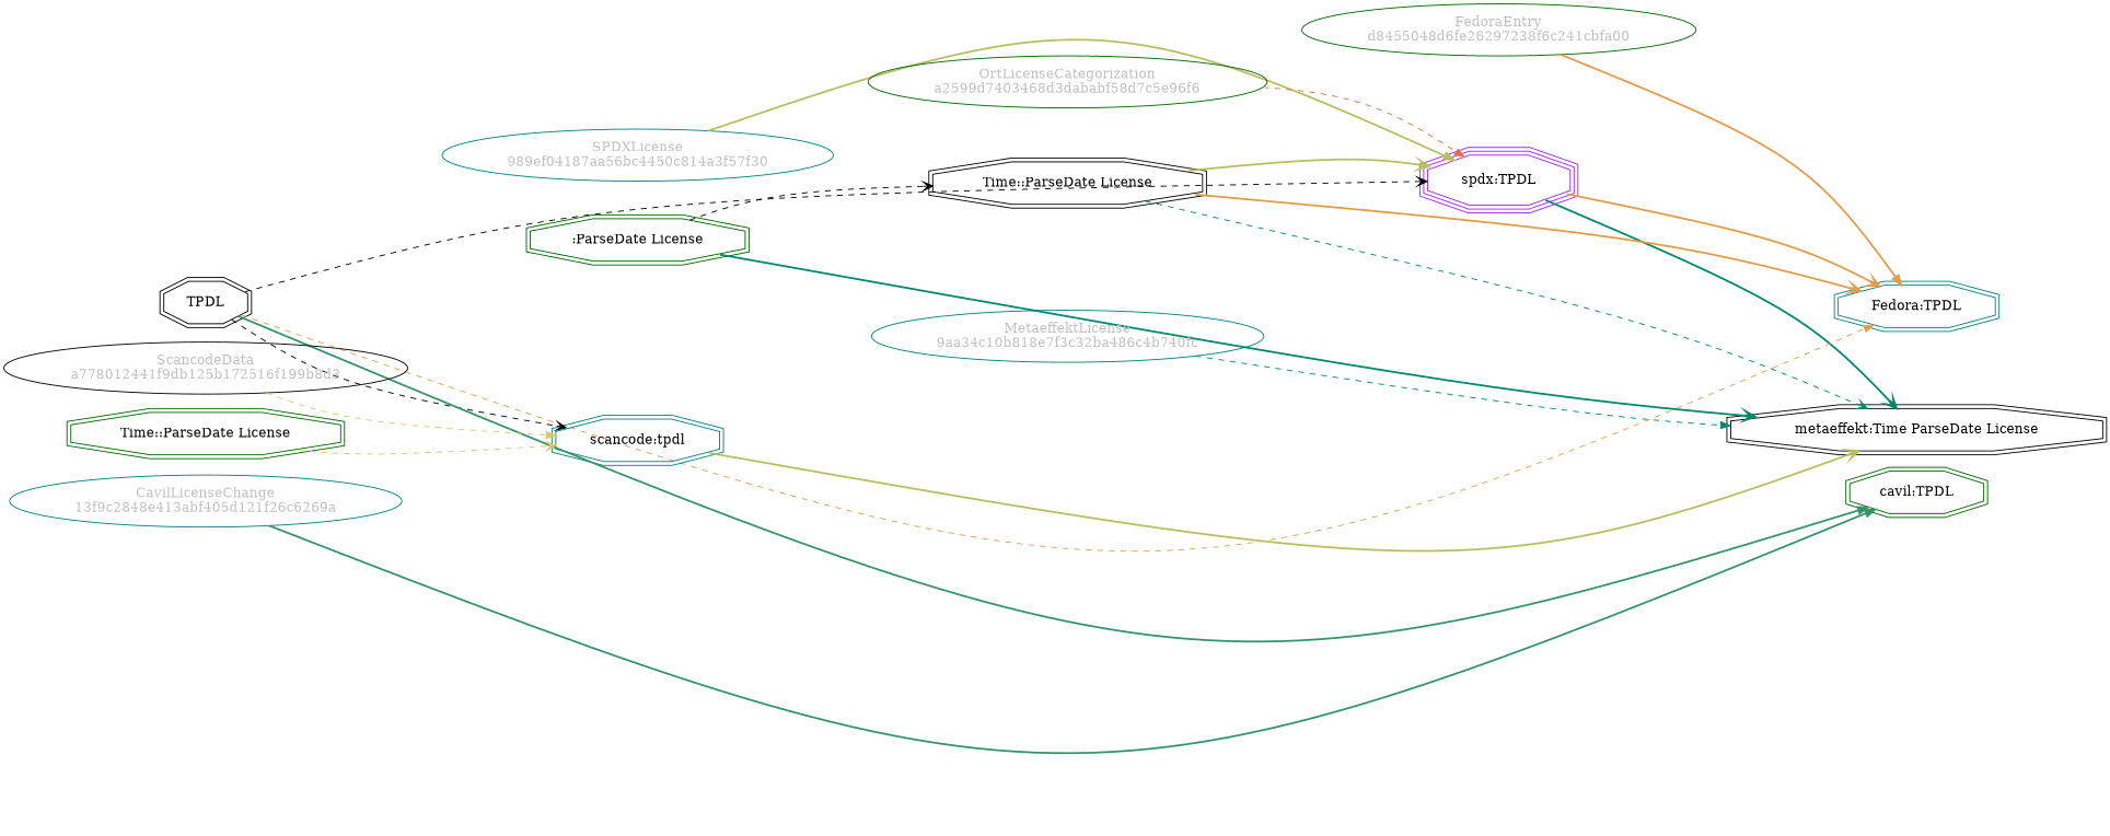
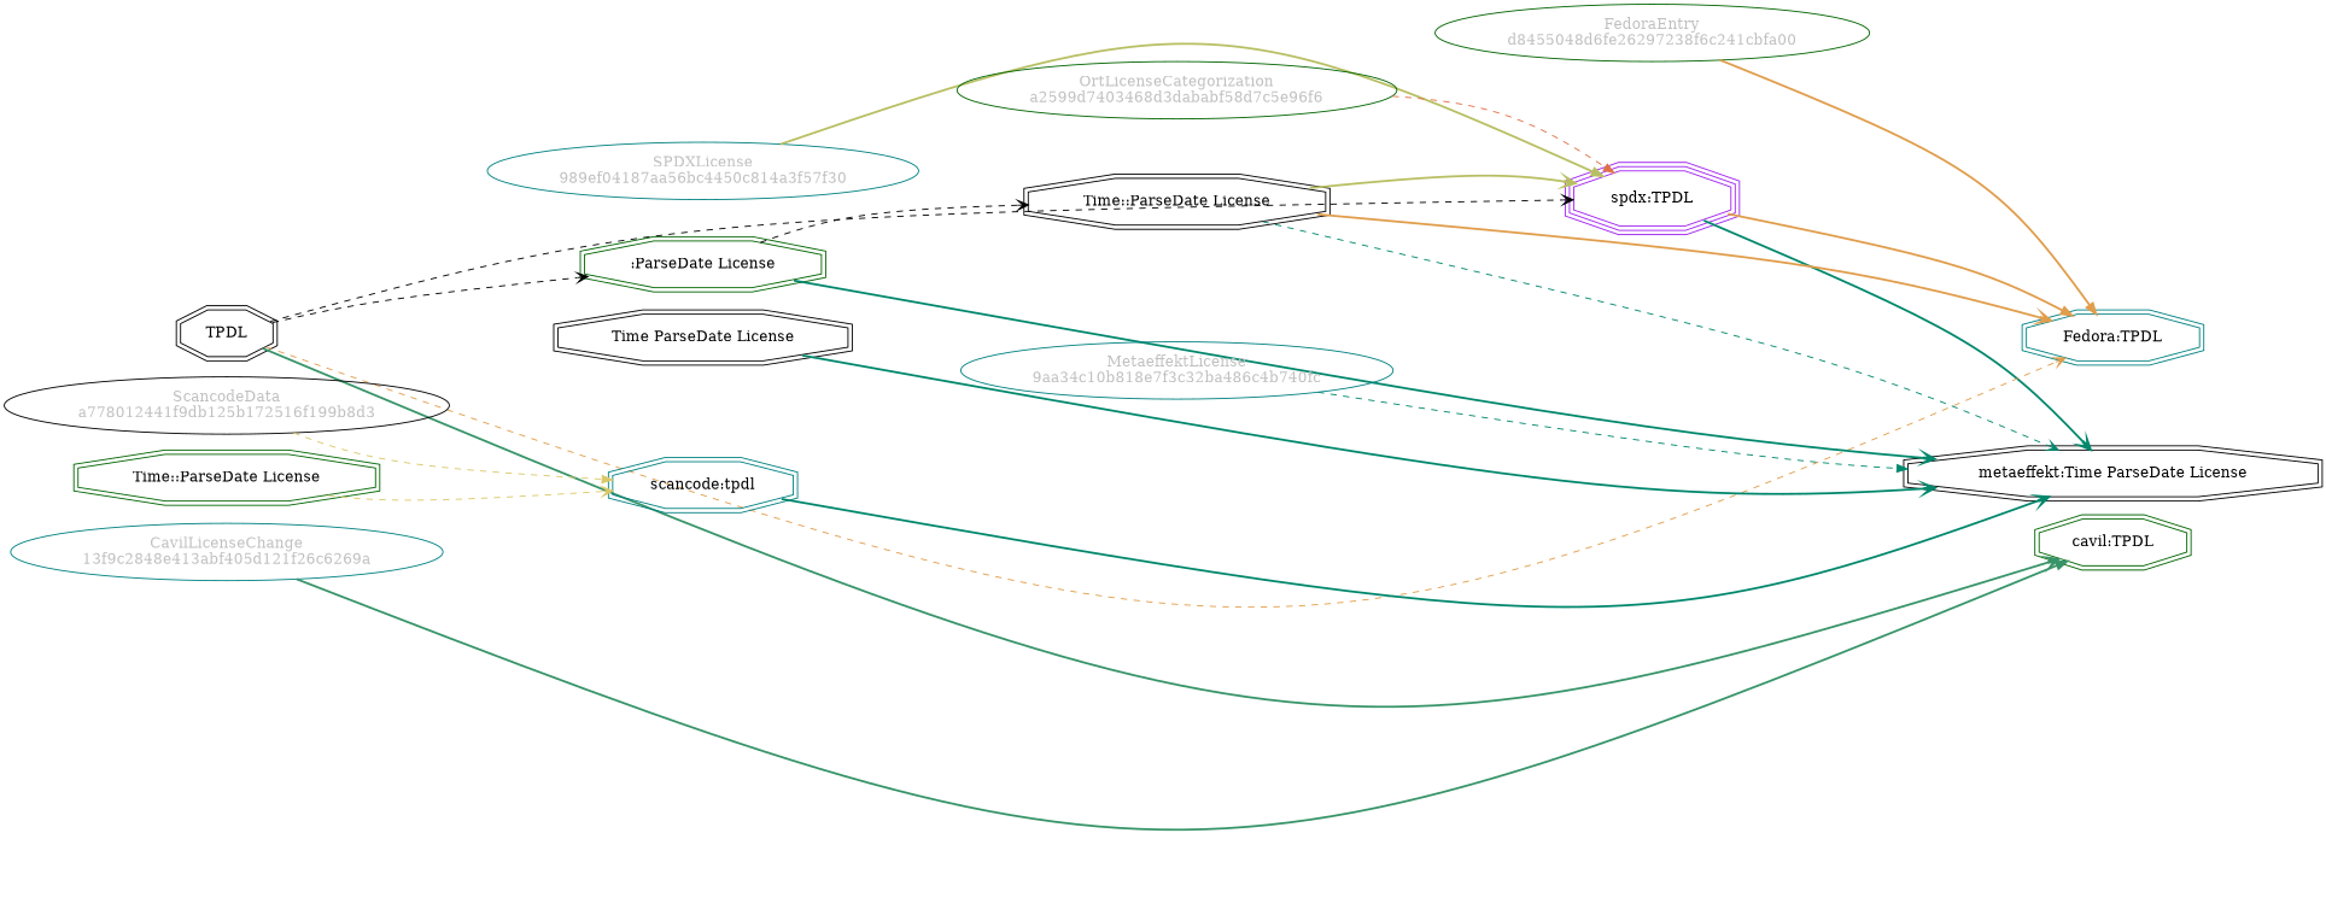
  strict digraph {
    rankdir=LR
    splines=curved
    node [color=teal shape=doubleoctagon]
    edge [color="#00876c" style=bold weight=0.5 arrowhead=vee]
    n1 [fillcolor="beige;1" fontcolor=gray label="SPDXLicense\n989ef04187aa56bc4450c814a3f57f30" shape=ellipse]
    n2 [color=purple label="spdx:TPDL" shape=tripleoctagon]
    n3 [label="Fedora:TPDL"]
    n4 [color=black label="metaeffekt:Time ParseDate License"]
    n5 [color=black label=TPDL]
    n6 [label="scancode:tpdl"]
    n7 [color=darkgreen label="cavil:TPDL"]
    n8 [color=black label="Time::ParseDate License"]
    n9 [color=darkgreen label=":ParseDate License"]
    n10 [color=darkgreen fillcolor="beige;1" fontcolor=gray label="FedoraEntry\nd8455048d6fe26297238f6c241cbfa00" shape=ellipse]
    n11 [color=black fillcolor="beige;1" fontcolor=gray label="ScancodeData\na778012441f9db125b172516f199b8d3" shape=ellipse]
    n12 [color=darkgreen label="Time::ParseDate License"]
    n13 [color=darkgreen fillcolor="beige;1" fontcolor=gray label="OrtLicenseCategorization\na2599d7403468d3dababf58d7c5e96f6" shape=ellipse]
    n14 [fillcolor="beige;1" fontcolor=gray label="CavilLicenseChange\n13f9c2848e413abf405d121f26c6269a" shape=ellipse]
    n15 [fillcolor="beige;1" fontcolor=gray label="MetaeffektLicense\n9aa34c10b818e7f3c32ba486c4b740fc" shape=ellipse]
+   n16 [color=black label="Time ParseDate License"]
    n1 -> n2 [color="#b8bf62" arrowhead=""]
-   n2 -> n3 [color="#e09d4b" weight=0.7]
+   n2 -> n3 [arrowhead=normal color="#e09d4b" weight=0.7]
    n2 -> n4 [weight=0.7]
    n5 -> n2 [style=dashed weight=0.7 color=""]
-   n5 -> n3 [arrowhead=normal color="#e09d4b" style=dashed weight=0.7]
-   n5 -> n6 [style=dashed weight=0.7 color=""]
-   n5 -> n7 [arrowhead=normal color="#379469" weight=0.7]
-   n6 -> n4 [color="#b8bf62"]
+   n5 -> n3 [color="#e09d4b" style=dashed weight=0.7]
+   n5 -> n9 [style=dashed weight=0.7 color=""]
+   n5 -> n7 [color="#379469" weight=0.7]
+   n6 -> n4
    n8 -> n2 [color="#b8bf62" weight=0.7]
    n8 -> n3 [color="#e09d4b"]
    n8 -> n4 [style=dashed]
    n9 -> n4
    n9 -> n8 [style=dashed weight=0.7 color=""]
    n10 -> n3 [color="#e09d4b" arrowhead=""]
    n11 -> n6 [color="#dac767" style=dashed arrowhead=""]
    n12 -> n6 [color="#dac767" style=dashed weight=0.7]
    n13 -> n2 [color="#e06f45" style=dashed arrowhead=""]
    n14 -> n7 [color="#379469" arrowhead=""]
    n15 -> n4 [style=dashed arrowhead=""]
+   n16 -> n4 [weight=0.7]
  }
